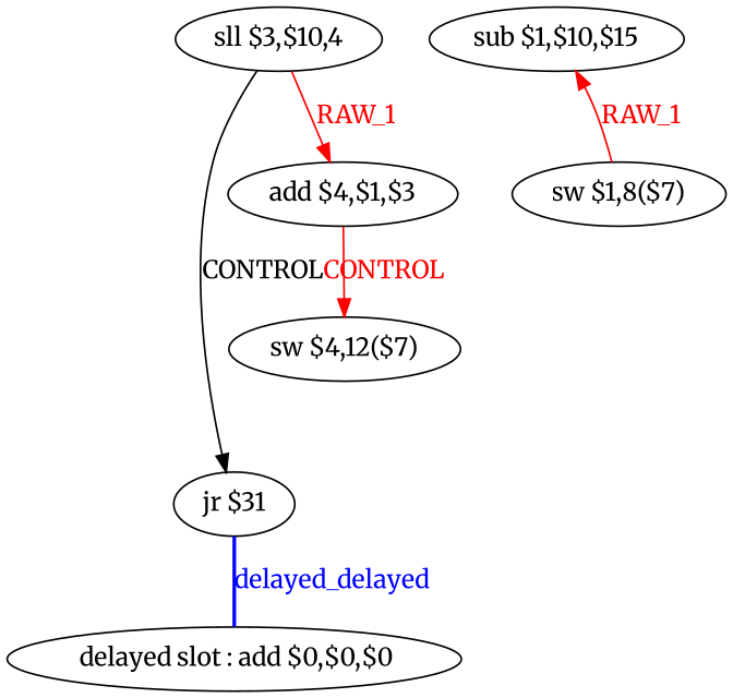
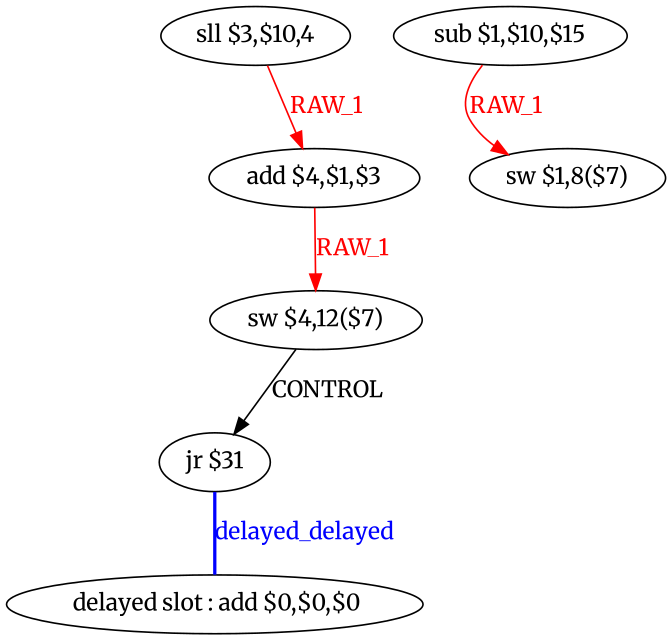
  digraph {
    fontname=Merriweather
    node [fontname=Merriweather shape=ellipse]
    edge [color=red fontcolor=red fontname=Merriweather]
    n1 [label=" delayed slot : add $0,$0,$0"]
    n2 [label="jr $31"]
    n3 [label="sub $1,$10,$15"]
    n4 [label="sw $1,8($7)"]
    n5 [label="add $4,$1,$3"]
    n6 [label="sw $4,12($7)"]
    n7 [label="sll $3,$10,4"]
    n2 -> n1 [color=blue dir=none fontcolor=blue label=delayed_delayed style=bold]
-   n4 -> n3 [label=RAW_1]
-   n5 -> n6 [label=CONTROL]
-   n7 -> n2 [label=CONTROL color="" fontcolor=""]
+   n3 -> n4 [label=RAW_1]
+   n5 -> n6 [label=RAW_1]
+   n6 -> n2 [label=CONTROL color="" fontcolor=""]
    n7 -> n5 [label=RAW_1]
  }
